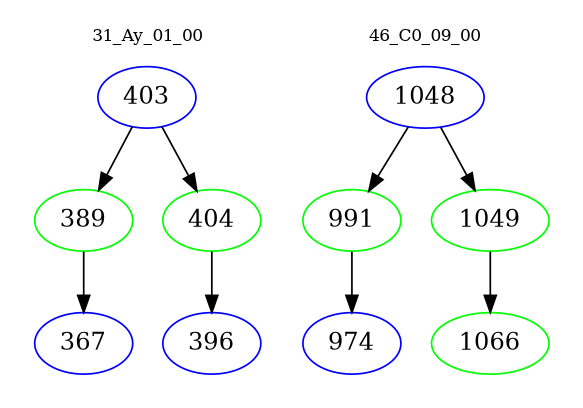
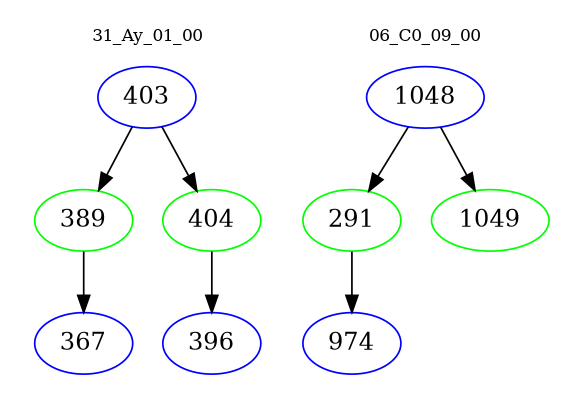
  digraph {
    node [color=blue]
    edge [color=black]
    n1 [label=403]
    n2 [color=green label=389]
    n3 [color=green label=404]
    n4 [label=367]
    n5 [label=396]
    n6 [label=1048]
-   n7 [color=green label=991]
+   n7 [color=green label=291]
    n8 [color=green label=1049]
    n9 [label=974]
-   n10 [color=green label=1066]
    subgraph cluster_1 {
      color=white
      fontsize=10
      label="31_Ay_01_00"
      n1
      n2
      n3
      n4
      n5
    }
    subgraph cluster_2 {
      color=white
      fontsize=10
-     label="46_C0_09_00"
+     label="06_C0_09_00"
      n6
      n7
      n8
      n9
-     n10
    }
    n1 -> n2
    n1 -> n3
    n2 -> n4
    n3 -> n5
    n6 -> n7
    n6 -> n8
    n7 -> n9
-   n8 -> n10
  }
